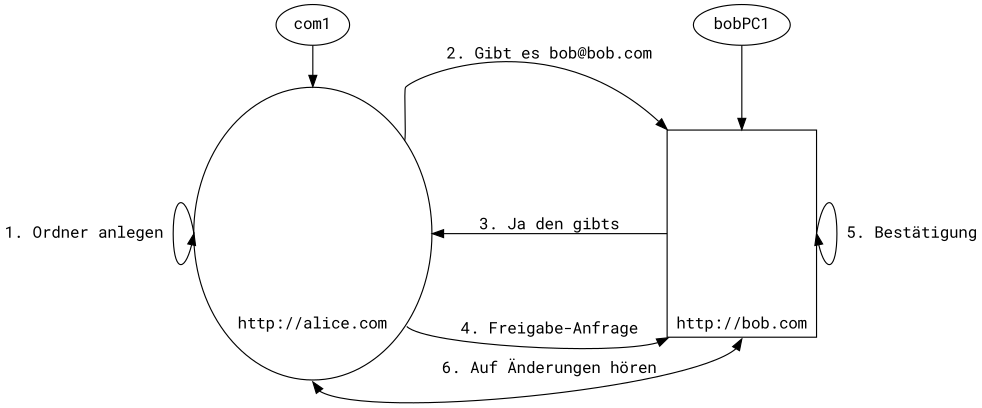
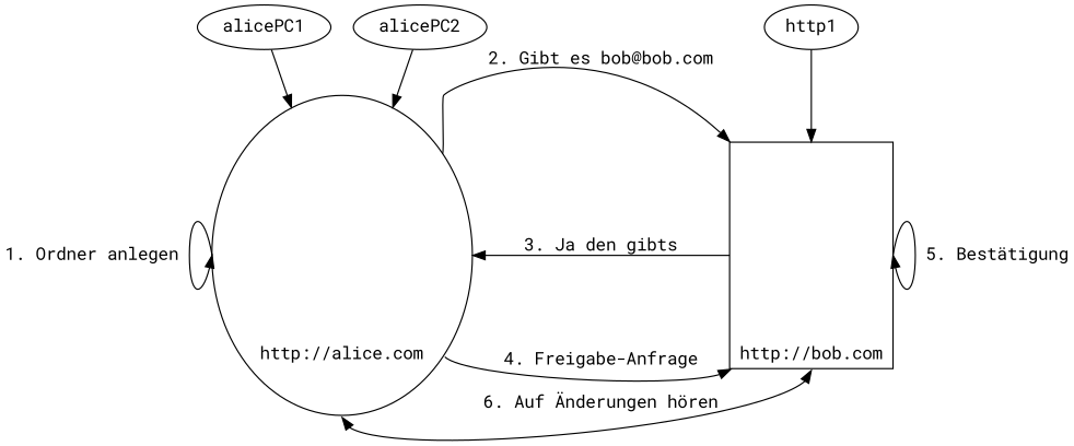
  graph {
    fontname="Roboto Mono"
    node [fontname="Roboto Mono"]
    edge [dir=forward fontname="Roboto Mono"]
    n1 [label="\l\l\l\l\l\l\l\l\l\lhttp://alice.com" shape=ellipse]
    n2 [label="\l\l\l\l\l\l\l\l\l\lhttp://bob.com" shape=rectangle]
-   bobPC1
-   alicePC1 [label=com1]
+   bobPC1 [label=http1]
+   alicePC1
+   alicePC2
    subgraph sub_1 {
      rank=same
      n1
      n2
    }
    n1 -- n1 [headport=w label="1. Ordner anlegen " tailport=w]
    n1 -- n2 [headport=nw label="2. Gibt es bob@bob.com" tailport=ne]
    n1 -- n2 [headport=sw label="4. Freigabe-Anfrage" tailport=se]
    n2 -- n1 [label="3. Ja den gibts"]
    n2 -- n1 [dir=both headport=s label="6. Auf Änderungen hören" tailport=s]
    n2 -- n2 [headport=e label=" 5. Bestätigung" tailport=e]
    bobPC1 -- n2
    alicePC1 -- n1
+   alicePC2 -- n1
  }
